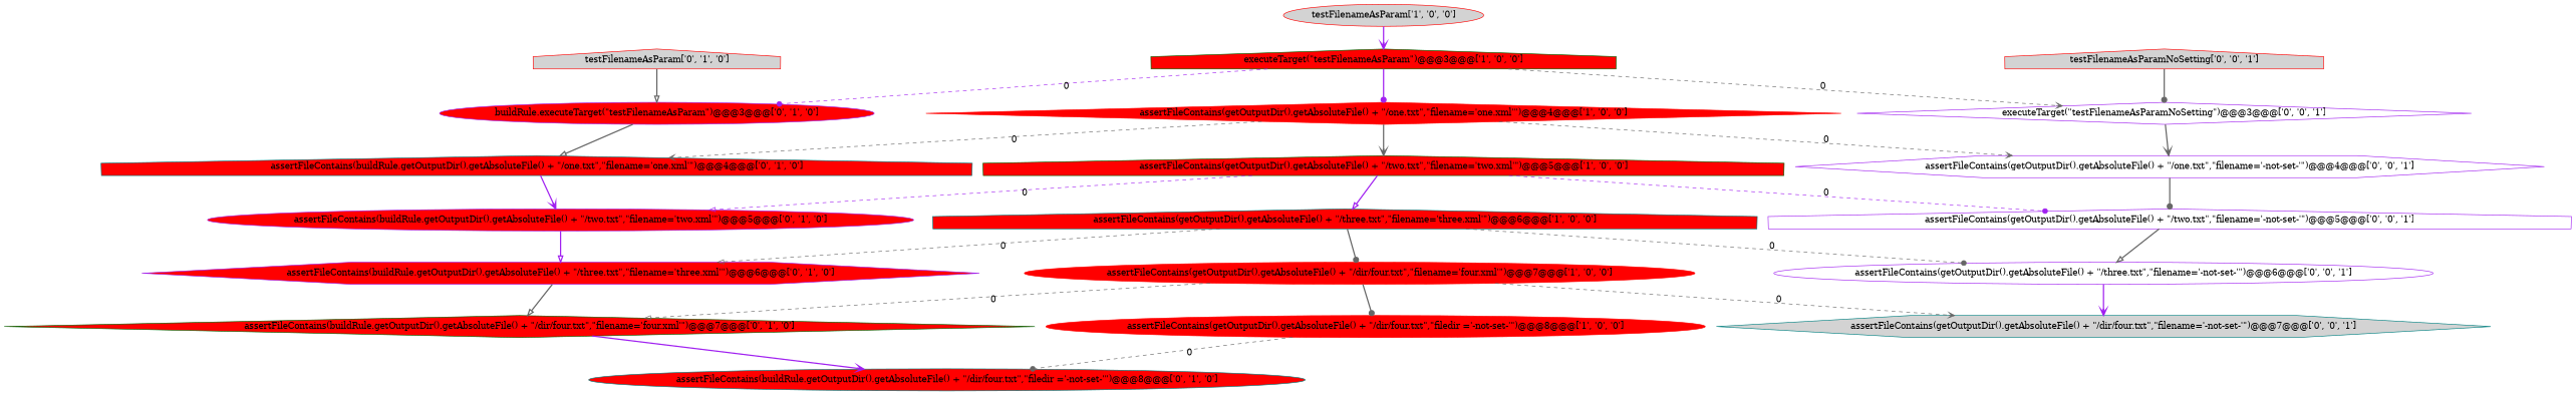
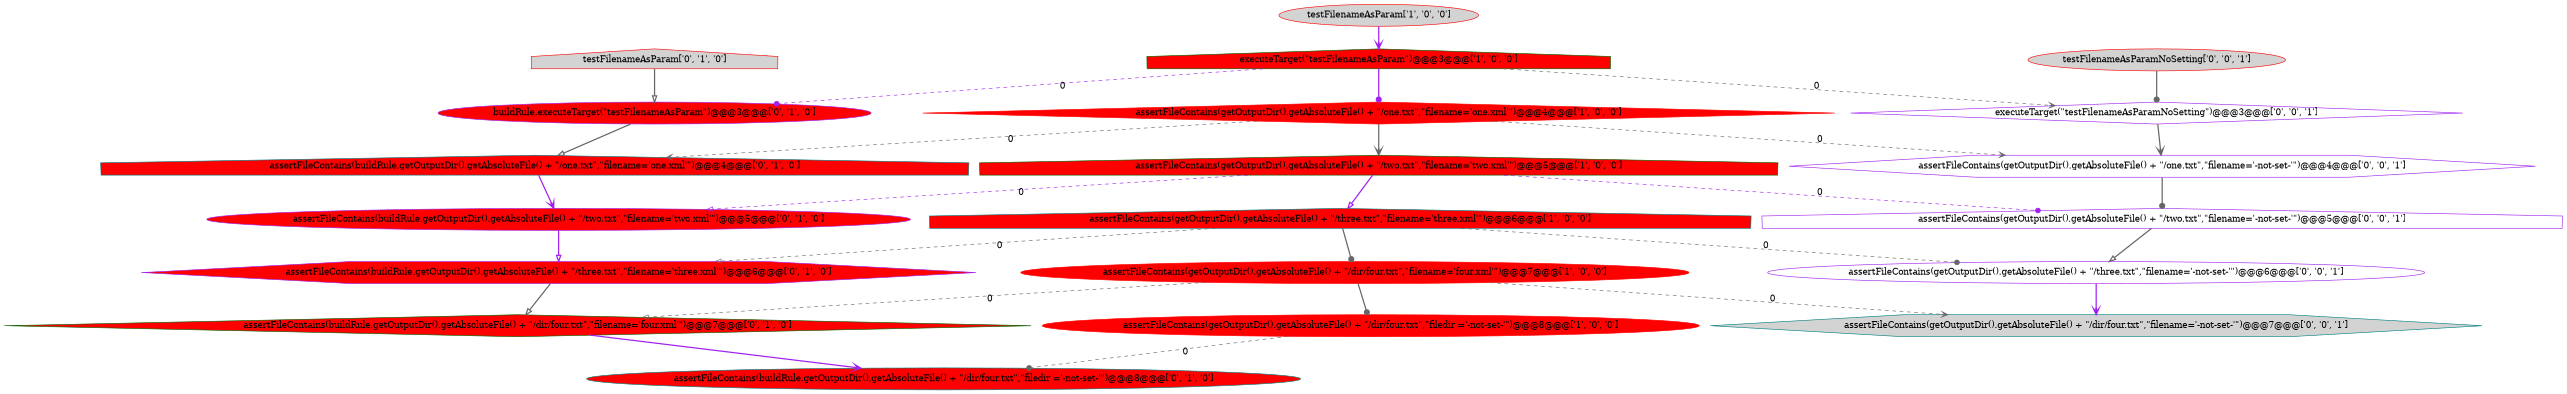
  digraph {
    node [fillcolor=red shape=house style=filled color=purple]
    edge [style=bold color=gray40 arrowhead=vee]
    n1 [fillcolor=lightgray label="testFilenameAsParam['0', '1', '0']" color=red]
    n2 [label="buildRule.executeTarget(\"testFilenameAsParam\")@@@3@@@['0', '1', '0']" shape=ellipse]
    n3 [label="assertFileContains(buildRule.getOutputDir().getAbsoluteFile() + \"/three.txt\",\"filename='three.xml'\")@@@6@@@['0', '1', '0']" shape=hexagon]
    n4 [label="assertFileContains(buildRule.getOutputDir().getAbsoluteFile() + \"/dir/four.txt\",\"filename='four.xml'\")@@@7@@@['0', '1', '0']" shape=diamond color=darkgreen]
    n5 [label="assertFileContains(buildRule.getOutputDir().getAbsoluteFile() + \"/one.txt\",\"filename='one.xml'\")@@@4@@@['0', '1', '0']" color=teal]
    n6 [label="assertFileContains(buildRule.getOutputDir().getAbsoluteFile() + \"/two.txt\",\"filename='two.xml'\")@@@5@@@['0', '1', '0']" shape=ellipse]
    n7 [label="assertFileContains(buildRule.getOutputDir().getAbsoluteFile() + \"/dir/four.txt\",\"filedir ='-not-set-'\")@@@8@@@['0', '1', '0']" shape=ellipse color=teal]
    n8 [fillcolor=white label="assertFileContains(getOutputDir().getAbsoluteFile() + \"/two.txt\",\"filename='-not-set-'\")@@@5@@@['0', '0', '1']"]
    n9 [fillcolor=white label="assertFileContains(getOutputDir().getAbsoluteFile() + \"/three.txt\",\"filename='-not-set-'\")@@@6@@@['0', '0', '1']" shape=ellipse]
    n10 [label="assertFileContains(getOutputDir().getAbsoluteFile() + \"/two.txt\",\"filename='two.xml'\")@@@5@@@['1', '0', '0']" color=darkgreen]
    n11 [label="assertFileContains(getOutputDir().getAbsoluteFile() + \"/three.txt\",\"filename='three.xml'\")@@@6@@@['1', '0', '0']" color=teal]
    n12 [fillcolor=lightgray label="assertFileContains(getOutputDir().getAbsoluteFile() + \"/dir/four.txt\",\"filename='-not-set-'\")@@@7@@@['0', '0', '1']" shape=hexagon color=teal]
-   n13 [fillcolor=lightgray label="testFilenameAsParamNoSetting['0', '0', '1']" color=red]
+   n13 [fillcolor=lightgray label="testFilenameAsParamNoSetting['0', '0', '1']" shape=ellipse color=red]
    n14 [fillcolor=white label="executeTarget(\"testFilenameAsParamNoSetting\")@@@3@@@['0', '0', '1']" shape=diamond]
    n15 [label="executeTarget(\"testFilenameAsParam\")@@@3@@@['1', '0', '0']" color=darkgreen]
    n16 [label="assertFileContains(getOutputDir().getAbsoluteFile() + \"/one.txt\",\"filename='one.xml'\")@@@4@@@['1', '0', '0']" shape=diamond color=red]
    n17 [fillcolor=white label="assertFileContains(getOutputDir().getAbsoluteFile() + \"/one.txt\",\"filename='-not-set-'\")@@@4@@@['0', '0', '1']" shape=hexagon]
    n18 [label="assertFileContains(getOutputDir().getAbsoluteFile() + \"/dir/four.txt\",\"filedir ='-not-set-'\")@@@8@@@['1', '0', '0']" shape=ellipse color=red]
    n19 [label="assertFileContains(getOutputDir().getAbsoluteFile() + \"/dir/four.txt\",\"filename='four.xml'\")@@@7@@@['1', '0', '0']" shape=ellipse color=red]
    n20 [fillcolor=lightgray label="testFilenameAsParam['1', '0', '0']" shape=ellipse color=red]
    n1 -> n2 [arrowhead=onormal]
    n2 -> n5 [arrowhead=onormal]
    n3 -> n4 [arrowhead=onormal]
    n4 -> n7 [color=purple]
    n5 -> n6 [color=purple]
    n6 -> n3 [color=purple arrowhead=onormal]
    n8 -> n9 [arrowhead=onormal]
    n9 -> n12 [color=purple]
    n10 -> n6 [label=0 style=dashed color=purple arrowhead=onormal]
    n10 -> n8 [label=0 style=dashed color=purple arrowhead=dot]
    n10 -> n11 [color=purple arrowhead=onormal]
    n11 -> n3 [label=0 style=dashed arrowhead=onormal]
    n11 -> n9 [label=0 style=dashed arrowhead=dot]
    n11 -> n19 [arrowhead=dot]
    n13 -> n14 [arrowhead=dot]
    n14 -> n17
    n15 -> n2 [label=0 style=dashed color=purple arrowhead=dot]
    n15 -> n14 [label=0 style=dashed]
    n15 -> n16 [color=purple arrowhead=dot]
    n16 -> n5 [label=0 style=dashed]
    n16 -> n10
    n16 -> n17 [label=0 style=dashed]
    n17 -> n8 [arrowhead=dot]
    n18 -> n7 [label=0 style=dashed arrowhead=dot]
    n19 -> n4 [label=0 style=dashed arrowhead=onormal]
    n19 -> n12 [label=0 style=dashed]
    n19 -> n18 [arrowhead=dot]
    n20 -> n15 [color=purple]
  }
